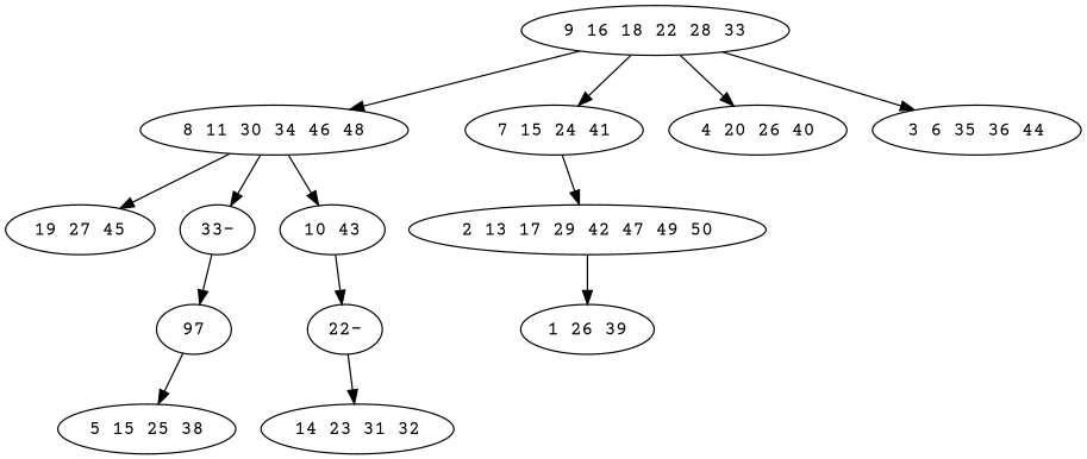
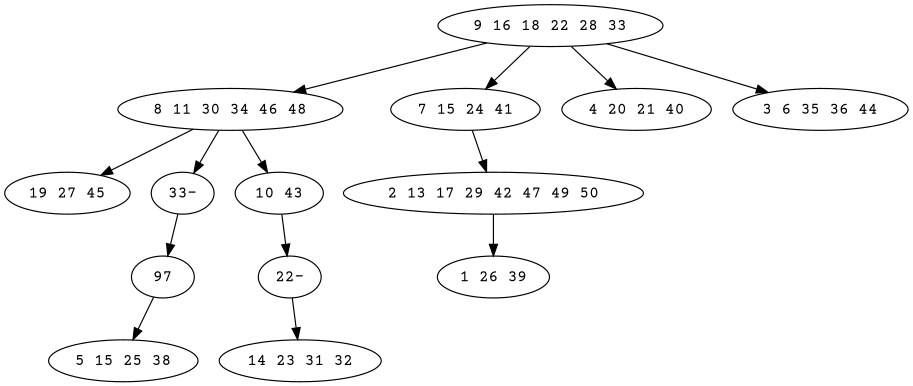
  digraph {
    fontname="Courier Prime"
    node [fontname="Courier Prime"]
    edge [fontname="Courier Prime"]
    n1 [label="9 16 18 22 28 33"]
    n2 [label="8 11 30 34 46 48"]
    n3 [label="7 15 24 41"]
-   n4 [label="4 20 26 40"]
+   n4 [label="4 20 21 40"]
    n5 [label="3 6 35 36 44"]
    n6 [label="19 27 45"]
    n7 [label="33-"]
    n8 [label="10 43"]
    n9 [label="2 13 17 29 42 47 49 50"]
    n10 [label=97]
    n11 [label="22-"]
    n12 [label="1 26 39"]
    n13 [label="5 15 25 38"]
    n14 [label="14 23 31 32"]
    n1 -> n2
    n1 -> n3
    n1 -> n4
    n1 -> n5
    n2 -> n6
    n2 -> n7
    n2 -> n8
    n3 -> n9
    n7 -> n10
    n8 -> n11
    n9 -> n12
    n10 -> n13
    n11 -> n14
  }
